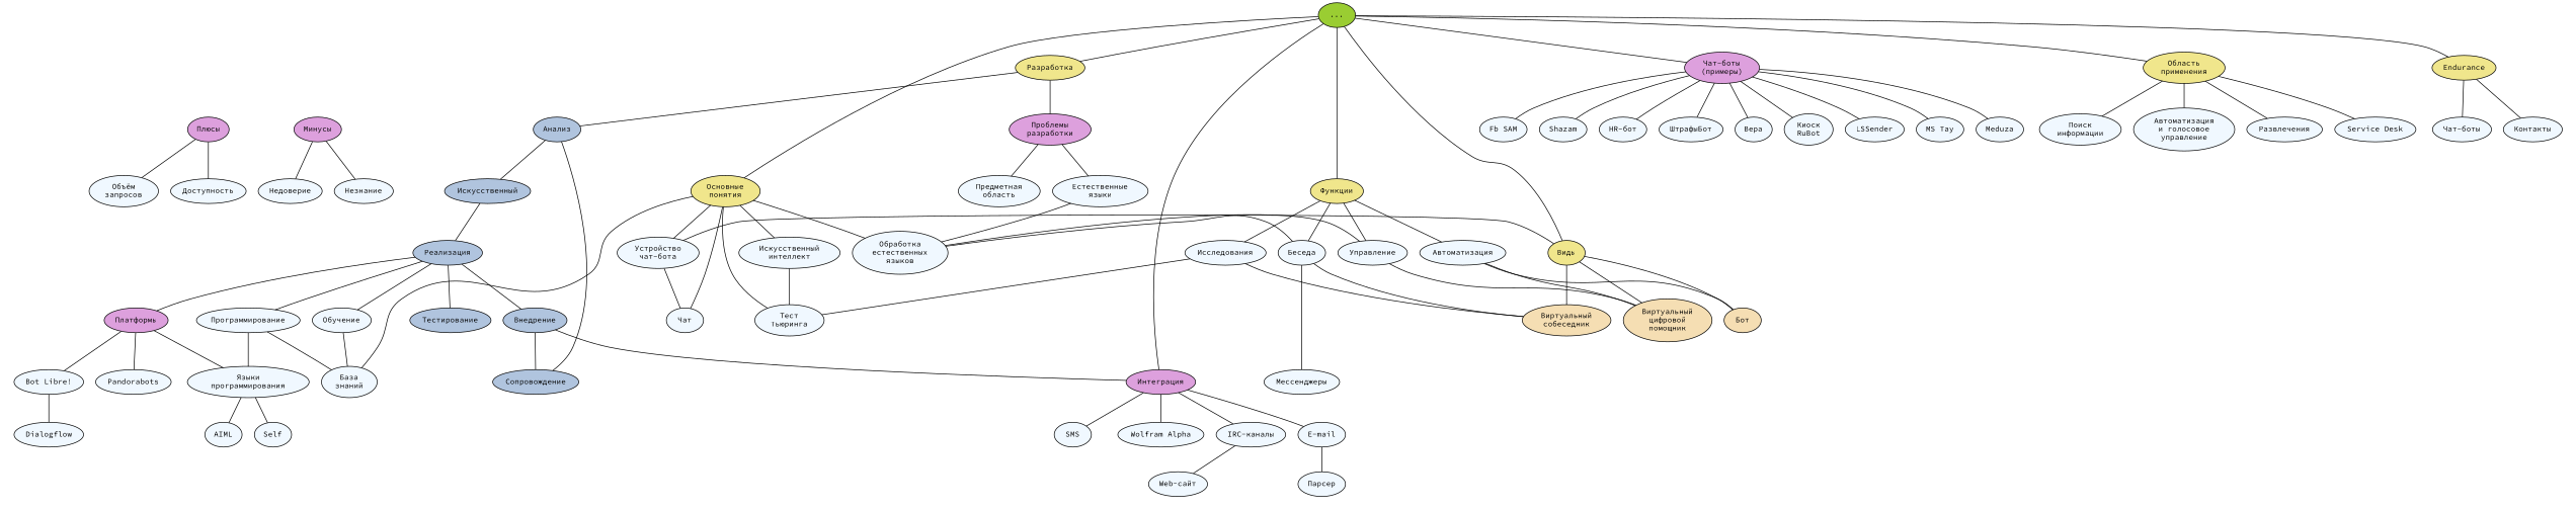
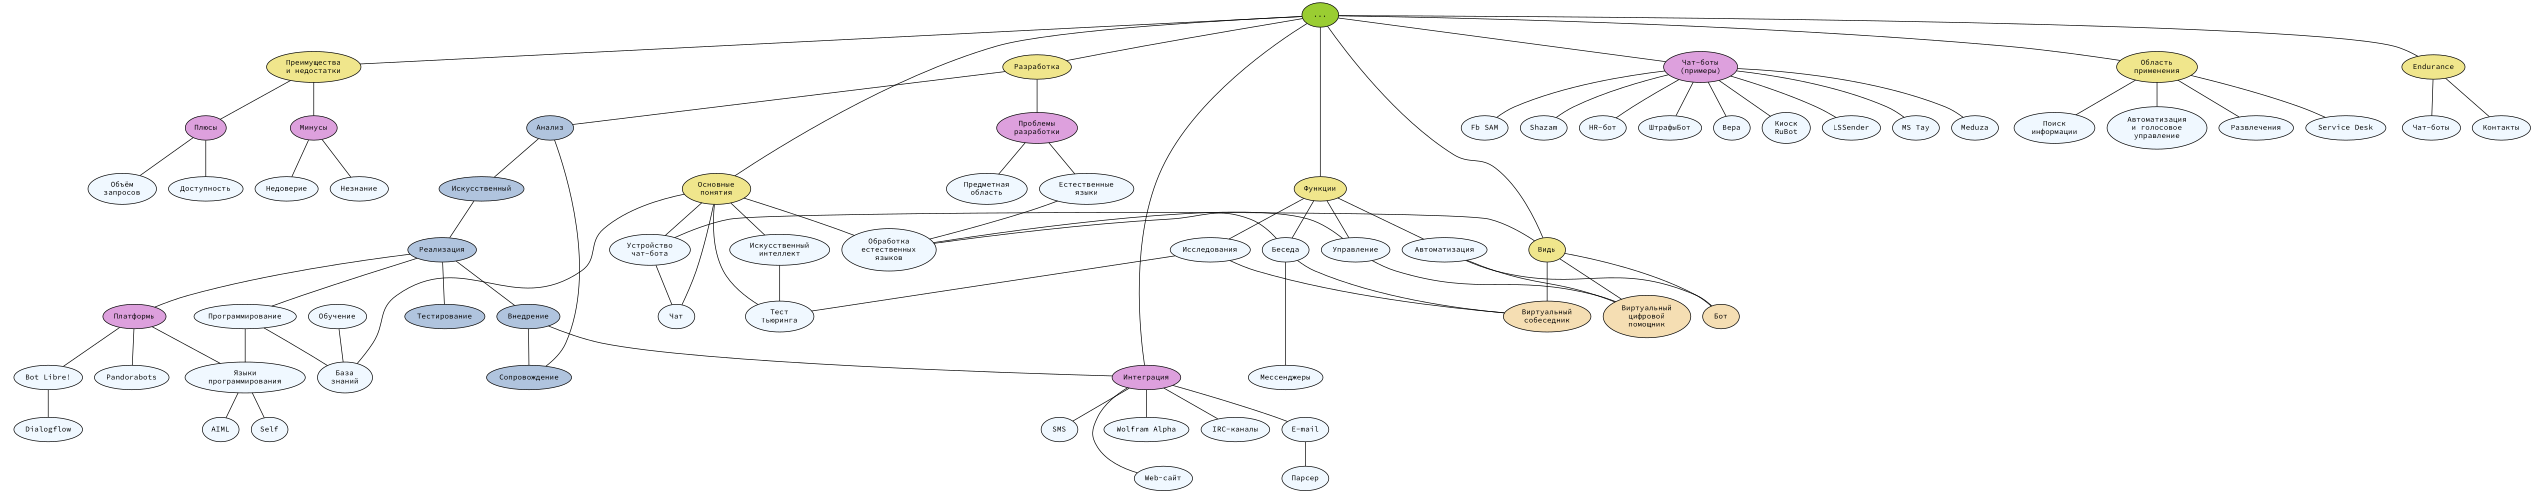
  graph {
    fontname="Source Code Pro"
    fontsize=13
    labeljust=c
    labelloc=t
    splines=true
    style=invis
    node [fillcolor=AliceBlue fontname="Source Code Pro" fontsize=11 style=filled]
    edge [fontname="Source Code Pro" style=solid]
+   n1 [fillcolor=Khaki label="Преимущества\nи недостатки"]
    n2 [fillcolor=Plum label="Плюсы"]
    n3 [fillcolor=Plum label="Минусы"]
    "Объём\nзапросов"
    "Доступность"
    "Недоверие"
    "Незнание"
    n8 [fillcolor=Khaki label="Основные\nпонятия"]
    n9 [label="Искусственный\nинтеллект"]
    n10 [label="Обработка\nестественных\nязыков"]
    n11 [label="Устройство\nчат-бота"]
    n12 [label="Тест\nТьюринга"]
    "Чат"
    n14 [fillcolor=Plum label="Чат-боты\n(примеры)"]
    Meduza
    "Fb SAM"
    Shazam
    "HR-бот"
    "ШтрафыБот"
    "Вера"
    "Киоск\nRuBot"
    LSSender
    "MS Tay"
    n24 [fillcolor=Khaki label="Виды"]
    n25 [fillcolor=Wheat label="Бот"]
    n26 [fillcolor=Wheat label="Виртуальный\nсобеседник"]
    n27 [fillcolor=Wheat label="Виртуальный\nцифровой\nпомощник"]
    n28 [fillcolor=Khaki label="Функции"]
    n29 [label="Беседа"]
    n30 [label="Автоматизация"]
    n31 [label="Управление"]
    n32 [label="Исследования"]
    n33 [fillcolor=LightSteelBlue label="Анализ"]
    n34 [fillcolor=LightSteelBlue label="Искусственный"]
    n35 [fillcolor=LightSteelBlue label="Реализация"]
    n36 [fillcolor=LightSteelBlue label="Тестирование"]
    n37 [fillcolor=LightSteelBlue label="Внедрение"]
    n38 [fillcolor=LightSteelBlue label="Сопровождение"]
    n39 [label="Языки\nпрограммирования"]
    AIML
    Self
    n42 [fillcolor=Plum label="Платформы"]
    "Bot Libre!"
    Pandorabots
    Dialogflow
    n46 [fillcolor=Plum label="Интеграция"]
    "Мессенджеры"
    "E-mail"
    SMS
    "Web-сайт"
    "Wolfram Alpha"
    "IRC-каналы"
    "Парсер"
    n54 [fillcolor=Khaki label="Область\nприменения"]
    "Развлечения"
    "Service Desk"
    "Поиск\nинформации"
    "Автоматизация\nи голосовое\nуправление"
    n59 [fillcolor=Khaki label=Endurance]
    "Чат-боты"
    "Контакты"
    n62 [label="База\nзнаний"]
    n63 [label="Программирование"]
    n64 [label="Обучение"]
    n65 [fillcolor=YellowGreen label="..."]
    n66 [fillcolor=Khaki label="Разработка"]
    n67 [fillcolor=Plum label="Проблемы\nразработки"]
    "Предметная\nобласть"
    "Естественные\nязыки"
    subgraph cluster_1 {
+     n1
      n2
      n3
      "Объём\nзапросов"
      "Доступность"
      "Недоверие"
      "Незнание"
    }
    subgraph cluster_2 {
      n8
      n9
      n10
      n11
      n12
      "Чат"
    }
    subgraph cluster_3 {
      n14
      Meduza
      "Fb SAM"
      Shazam
      "HR-бот"
      "ШтрафыБот"
      "Вера"
      "Киоск\nRuBot"
      LSSender
      "MS Tay"
    }
    subgraph cluster_4 {
      n24
      n25
      n26
      n27
    }
    subgraph cluster_5 {
      n28
      n29
      n30
      n31
      n32
    }
    subgraph cluster_6 {
      n33
      n34
      n35
      n36
      n37
      n38
    }
    subgraph cluster_7 {
      n39
      AIML
      Self
    }
    subgraph cluster_8 {
      n42
      "Bot Libre!"
      Pandorabots
      Dialogflow
    }
    subgraph cluster_9 {
      n46
      "Мессенджеры"
      "E-mail"
      SMS
      "Web-сайт"
      "Wolfram Alpha"
      "IRC-каналы"
      "Парсер"
    }
    subgraph cluster_10 {
      n54
      "Развлечения"
      "Service Desk"
      "Поиск\nинформации"
      "Автоматизация\nи голосовое\nуправление"
    }
    subgraph cluster_11 {
      n59
      "Чат-боты"
      "Контакты"
    }
+   n1 -- n2
+   n1 -- n3
    n2 -- "Объём\nзапросов"
    n2 -- "Доступность"
    n3 -- "Недоверие"
    n3 -- "Незнание"
    n8 -- n9
    n8 -- n10
    n8 -- n11
    n8 -- n12
    n8 -- "Чат"
    n8 -- n62
    n9 -- n12
    n10 -- n29
    n10 -- n31
    n11 -- "Чат"
    n14 -- Meduza
    n14 -- "Fb SAM"
    n14 -- Shazam
    n14 -- "HR-бот"
    n14 -- "ШтрафыБот"
    n14 -- "Вера"
    n14 -- "Киоск\nRuBot"
    n14 -- LSSender
    n14 -- "MS Tay"
    n24 -- n11
    n24 -- n25
    n24 -- n26
    n24 -- n27
    n28 -- n29
    n28 -- n30
    n28 -- n31
    n28 -- n32
    n29 -- n26
    n29 -- "Мессенджеры"
    n30 -- n25
    n30 -- n27
    n31 -- n27
    n32 -- n12
    n32 -- n26
    n33 -- n34
    n34 -- n35
    n35 -- n36
    n35 -- n37
    n35 -- n42
    n35 -- n63
-   n35 -- n64
    n37 -- n38
    n37 -- n46
    n38 -- n33
    n39 -- AIML
    n39 -- Self
    n42 -- n39
    n42 -- "Bot Libre!"
    n42 -- Pandorabots
    "Bot Libre!" -- Dialogflow
    n46 -- "E-mail"
    n46 -- SMS
-   "IRC-каналы" -- "Web-сайт"
+   n46 -- "Web-сайт"
    n46 -- "Wolfram Alpha"
    n46 -- "IRC-каналы"
    "E-mail" -- "Парсер"
    n54 -- "Развлечения"
    n54 -- "Service Desk"
    n54 -- "Поиск\nинформации"
    n54 -- "Автоматизация\nи голосовое\nуправление"
    n59 -- "Чат-боты"
    n59 -- "Контакты"
    n63 -- n39
    n63 -- n62
    n64 -- n62
+   n65 -- n1
    n65 -- n8
    n65 -- n14
    n65 -- n24
    n65 -- n28
    n65 -- n46
    n65 -- n54
    n65 -- n59
    n65 -- n66
    n66 -- n33
    n66 -- n67
    n67 -- "Предметная\nобласть"
    n67 -- "Естественные\nязыки"
    "Естественные\nязыки" -- n10
  }
